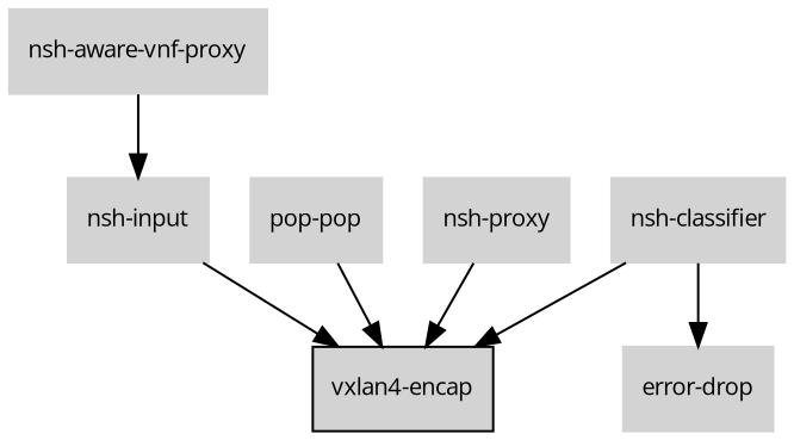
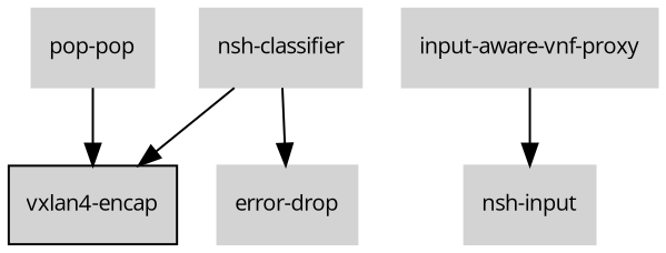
  digraph {
    fontname="Open Sans"
    rankdir=TB
    node [color=lightgray fillcolor=lightgray fontcolor=black fontname="Open Sans" fontsize=10 shape=box style=filled]
    edge [fontname="Open Sans" fontsize=8]
    "vxlan4-encap" [color=black]
-   "nsh-aware-vnf-proxy"
+   "nsh-aware-vnf-proxy" [label="input-aware-vnf-proxy"]
    "nsh-input"
    "nsh-classifier"
    "error-drop"
    n6 [label="pop-pop"]
-   "nsh-proxy"
    "nsh-aware-vnf-proxy" -> "nsh-input"
-   "nsh-input" -> "vxlan4-encap"
    "nsh-classifier" -> "vxlan4-encap"
    "nsh-classifier" -> "error-drop"
    n6 -> "vxlan4-encap"
-   "nsh-proxy" -> "vxlan4-encap"
  }
